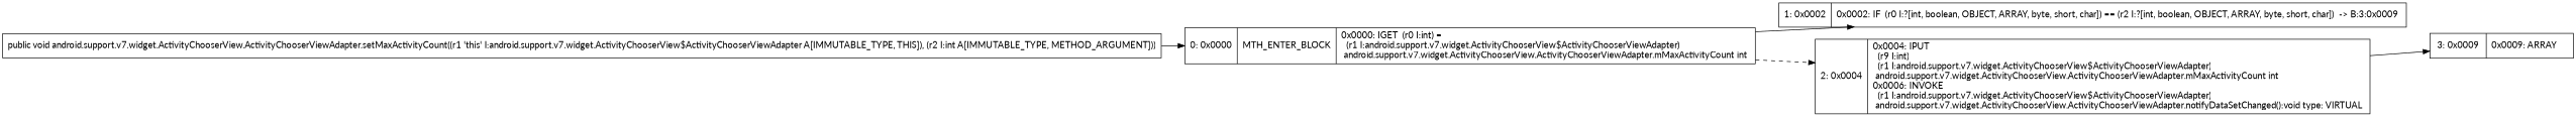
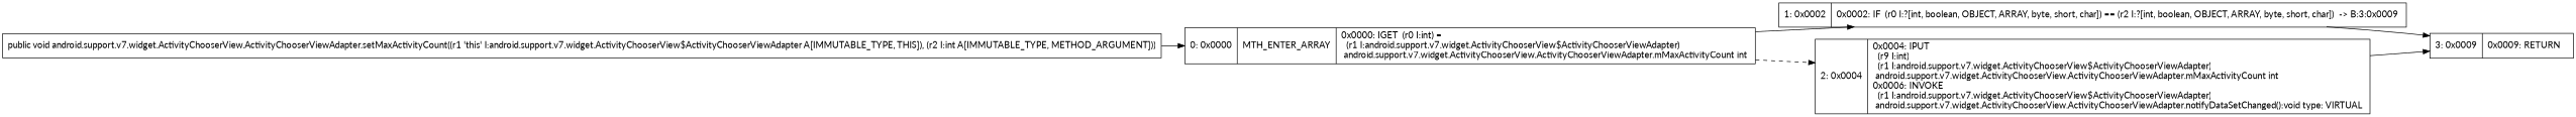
  digraph {
    fontname=Lato
    rankdir=LR
    node [fontname=Lato shape=record]
    edge [fontname=Lato]
-   n1 [label="{0\:\ 0x0000|MTH_ENTER_BLOCK\l|0x0000: IGET  (r0 I:int) = \l  (r1 I:android.support.v7.widget.ActivityChooserView$ActivityChooserViewAdapter)\l android.support.v7.widget.ActivityChooserView.ActivityChooserViewAdapter.mMaxActivityCount int \l}"]
+   n1 [label="{0\:\ 0x0000|MTH_ENTER_ARRAY\l|0x0000: IGET  (r0 I:int) = \l  (r1 I:android.support.v7.widget.ActivityChooserView$ActivityChooserViewAdapter)\l android.support.v7.widget.ActivityChooserView.ActivityChooserViewAdapter.mMaxActivityCount int \l}"]
    n2 [label="{1\:\ 0x0002|0x0002: IF  (r0 I:?[int, boolean, OBJECT, ARRAY, byte, short, char]) == (r2 I:?[int, boolean, OBJECT, ARRAY, byte, short, char])  \-\> B:3:0x0009 \l}"]
    n3 [label="{2\:\ 0x0004|0x0004: IPUT  \l  (r9 I:int)\l  (r1 I:android.support.v7.widget.ActivityChooserView$ActivityChooserViewAdapter)\l android.support.v7.widget.ActivityChooserView.ActivityChooserViewAdapter.mMaxActivityCount int \l0x0006: INVOKE  \l  (r1 I:android.support.v7.widget.ActivityChooserView$ActivityChooserViewAdapter)\l android.support.v7.widget.ActivityChooserView.ActivityChooserViewAdapter.notifyDataSetChanged():void type: VIRTUAL \l}"]
-   n4 [label="{3\:\ 0x0009|0x0009: ARRAY   \l}"]
+   n4 [label="{3\:\ 0x0009|0x0009: RETURN   \l}"]
    n5 [label="{public void android.support.v7.widget.ActivityChooserView.ActivityChooserViewAdapter.setMaxActivityCount((r1 'this' I:android.support.v7.widget.ActivityChooserView$ActivityChooserViewAdapter A[IMMUTABLE_TYPE, THIS]), (r2 I:int A[IMMUTABLE_TYPE, METHOD_ARGUMENT])) }"]
    n1 -> n2
    n1 -> n3 [style=dashed]
+   n2 -> n4
    n3 -> n4
    n5 -> n1
  }
